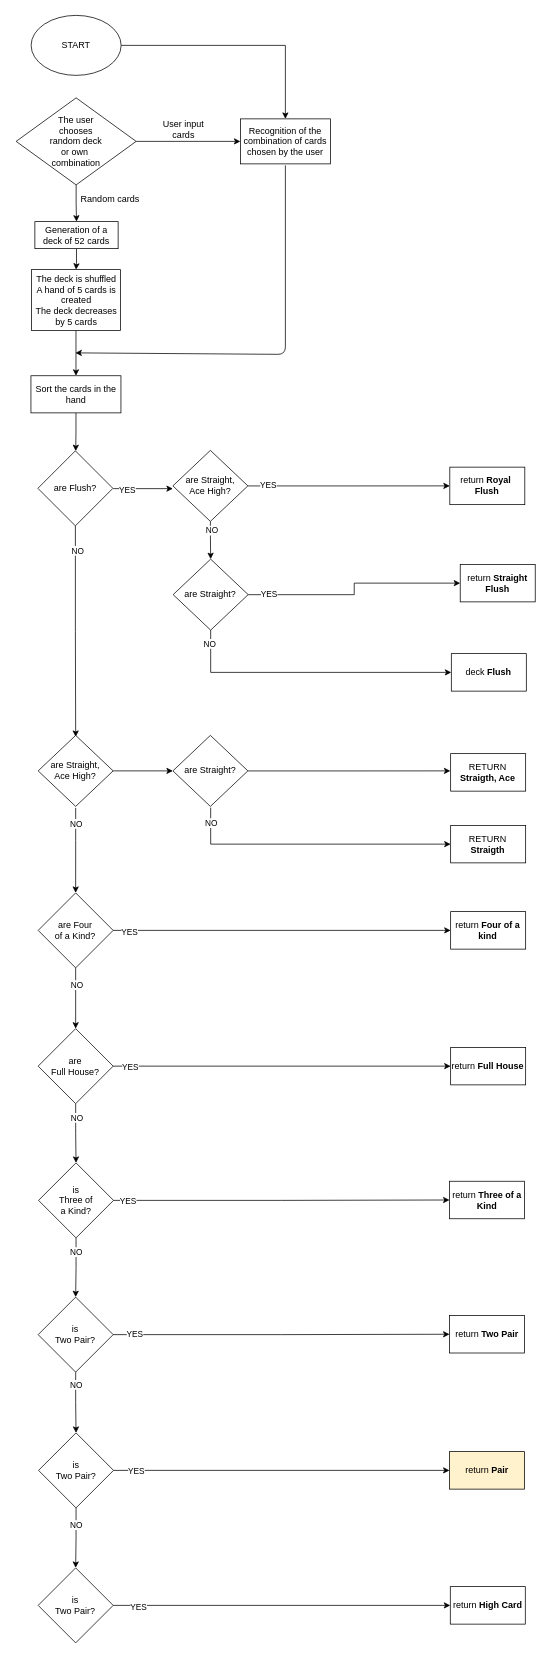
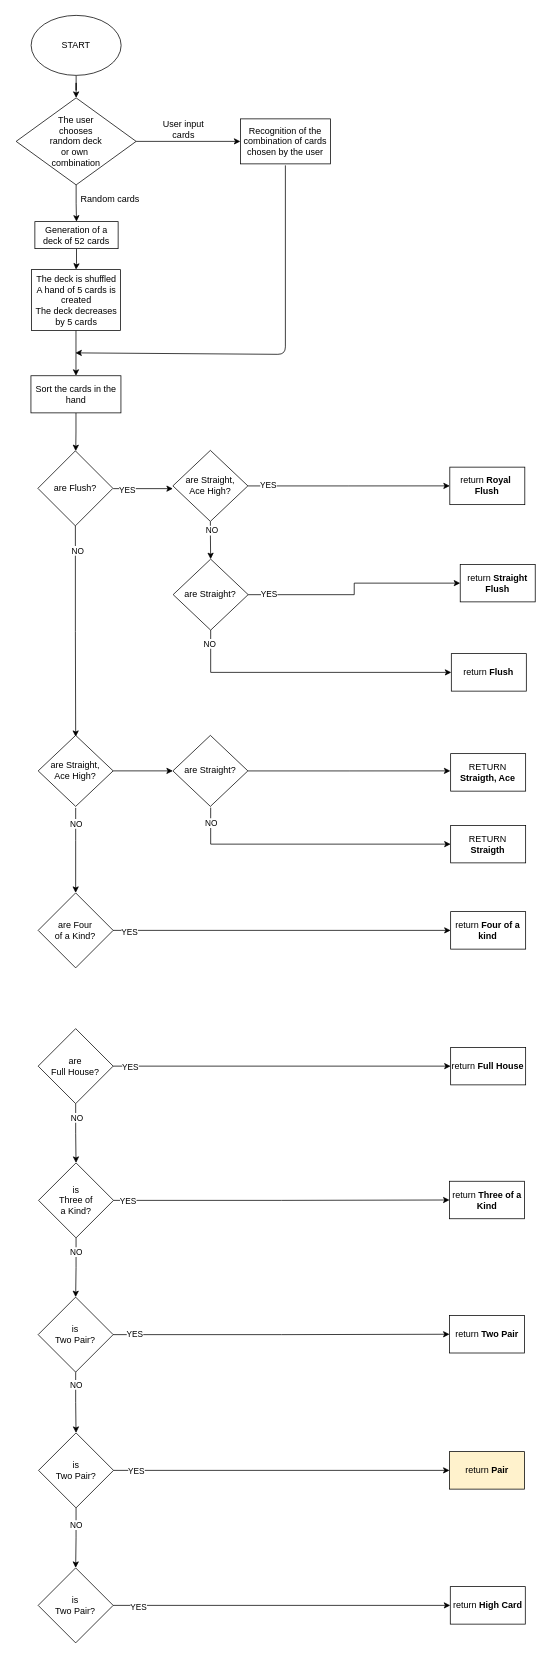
  <mxCell id="0" />
  <mxCell id="1" parent="0" />
- <mxCell id="2" value="" style="edgeStyle=orthogonalEdgeStyle;rounded=0;orthogonalLoop=1;jettySize=auto;html=1;" parent="1" source="3" target="12" edge="1"><mxGeometry relative="1" as="geometry" /></mxCell>
+ <mxCell id="2" value="" style="edgeStyle=orthogonalEdgeStyle;rounded=0;orthogonalLoop=1;jettySize=auto;html=1;" parent="1" source="3" target="6" edge="1"><mxGeometry relative="1" as="geometry" /></mxCell>
  <mxCell id="3" value="START" style="ellipse;whiteSpace=wrap;html=1;" parent="1" vertex="1"><mxGeometry x="41" y="20" width="120" height="80" as="geometry" /></mxCell>
  <mxCell id="4" value="" style="edgeStyle=orthogonalEdgeStyle;rounded=0;orthogonalLoop=1;jettySize=auto;html=1;" parent="1" source="6" target="8" edge="1"><mxGeometry relative="1" as="geometry" /></mxCell>
  <mxCell id="5" value="" style="edgeStyle=orthogonalEdgeStyle;rounded=0;orthogonalLoop=1;jettySize=auto;html=1;" parent="1" source="6" target="12" edge="1"><mxGeometry relative="1" as="geometry" /></mxCell>
  <mxCell id="6" value="The user &lt;br&gt;chooses &lt;br&gt;random deck&lt;br&gt;or own&amp;nbsp;&lt;br&gt;combination" style="rhombus;whiteSpace=wrap;html=1;" parent="1" vertex="1"><mxGeometry x="21" y="130" width="160" height="116" as="geometry" /></mxCell>
  <mxCell id="7" value="" style="edgeStyle=orthogonalEdgeStyle;rounded=0;orthogonalLoop=1;jettySize=auto;html=1;" parent="1" source="8" target="11" edge="1"><mxGeometry relative="1" as="geometry" /></mxCell>
  <mxCell id="8" value="Generation of a deck of 52 cards" style="whiteSpace=wrap;html=1;" parent="1" vertex="1"><mxGeometry x="46" y="295" width="111" height="36" as="geometry" /></mxCell>
  <mxCell id="9" value="Random cards" style="text;html=1;resizable=0;autosize=1;align=center;verticalAlign=middle;points=[];fillColor=none;strokeColor=none;rounded=0;" parent="1" vertex="1"><mxGeometry x="101" y="255" width="90" height="20" as="geometry" /></mxCell>
  <mxCell id="10" value="" style="edgeStyle=orthogonalEdgeStyle;rounded=0;orthogonalLoop=1;jettySize=auto;html=1;" parent="1" source="11" target="16" edge="1"><mxGeometry relative="1" as="geometry" /></mxCell>
  <mxCell id="11" value="&lt;div&gt;The deck is shuffled&lt;/div&gt;&lt;div&gt;A hand of 5 cards is created&lt;/div&gt;&lt;div&gt;The deck decreases by 5 cards&lt;/div&gt;" style="whiteSpace=wrap;html=1;" parent="1" vertex="1"><mxGeometry x="41.5" y="359" width="118.5" height="81" as="geometry" /></mxCell>
  <mxCell id="12" value="Recognition of the combination of cards chosen by the user" style="whiteSpace=wrap;html=1;" parent="1" vertex="1"><mxGeometry x="320" y="158" width="120" height="60" as="geometry" /></mxCell>
  <mxCell id="13" value="" style="endArrow=classic;html=1;exitX=0.5;exitY=1;exitDx=0;exitDy=0;" parent="1" edge="1"><mxGeometry width="50" height="50" relative="1" as="geometry"><mxPoint x="380" y="220" as="sourcePoint" /><mxPoint x="100" y="470" as="targetPoint" /><Array as="points"><mxPoint x="380" y="472" /></Array></mxGeometry></mxCell>
  <mxCell id="14" value="User input cards" style="text;html=1;strokeColor=none;fillColor=none;align=center;verticalAlign=middle;whiteSpace=wrap;rounded=0;" parent="1" vertex="1"><mxGeometry x="211" y="157" width="67.25" height="30" as="geometry" /></mxCell>
  <mxCell id="15" style="edgeStyle=orthogonalEdgeStyle;rounded=0;orthogonalLoop=1;jettySize=auto;html=1;entryX=0.5;entryY=0;entryDx=0;entryDy=0;" parent="1" source="16" edge="1"><mxGeometry relative="1" as="geometry"><mxPoint x="100.5" y="601" as="targetPoint" /></mxGeometry></mxCell>
  <mxCell id="16" value="Sort the cards in the hand&lt;span&gt; &lt;/span&gt;" style="whiteSpace=wrap;html=1;" parent="1" vertex="1"><mxGeometry x="40.75" y="500.5" width="120" height="49.5" as="geometry" /></mxCell>
  <mxCell id="17" value="" style="group" parent="1" vertex="1" connectable="0"><mxGeometry x="50.38" y="1190" width="650" height="782.5" as="geometry" /></mxCell>
  <mxCell id="18" style="edgeStyle=orthogonalEdgeStyle;rounded=0;orthogonalLoop=1;jettySize=auto;html=1;entryX=0.5;entryY=0;entryDx=0;entryDy=0;" parent="17" source="20" target="23" edge="1"><mxGeometry relative="1" as="geometry" /></mxCell>
  <mxCell id="19" value="NO" style="edgeLabel;html=1;align=center;verticalAlign=middle;resizable=0;points=[];" parent="18" vertex="1" connectable="0"><mxGeometry x="-0.401" relative="1" as="geometry"><mxPoint y="-5" as="offset" /></mxGeometry></mxCell>
  <mxCell id="20" value="is &lt;br&gt;Three of &lt;br&gt;a Kind?" style="rhombus;whiteSpace=wrap;html=1;" parent="17" vertex="1"><mxGeometry x="0.5" y="360" width="100" height="100" as="geometry" /></mxCell>
  <mxCell id="21" style="edgeStyle=orthogonalEdgeStyle;rounded=0;orthogonalLoop=1;jettySize=auto;html=1;entryX=0.5;entryY=0;entryDx=0;entryDy=0;" parent="17" source="23" target="36" edge="1"><mxGeometry relative="1" as="geometry" /></mxCell>
  <mxCell id="22" value="NO" style="edgeLabel;html=1;align=center;verticalAlign=middle;resizable=0;points=[];" parent="21" vertex="1" connectable="0"><mxGeometry x="-0.611" relative="1" as="geometry"><mxPoint y="1" as="offset" /></mxGeometry></mxCell>
  <mxCell id="23" value="is &lt;br&gt;Two Pair?" style="rhombus;whiteSpace=wrap;html=1;" parent="17" vertex="1"><mxGeometry y="539" width="100" height="100" as="geometry" /></mxCell>
- <mxCell id="24" style="edgeStyle=orthogonalEdgeStyle;rounded=0;orthogonalLoop=1;jettySize=auto;html=1;entryX=0.5;entryY=0;entryDx=0;entryDy=0;" parent="17" source="26" target="29" edge="1"><mxGeometry relative="1" as="geometry" /></mxCell>
- <mxCell id="25" value="NO" style="edgeLabel;html=1;align=center;verticalAlign=middle;resizable=0;points=[];" parent="24" vertex="1" connectable="0"><mxGeometry x="-0.457" y="1" relative="1" as="geometry"><mxPoint as="offset" /></mxGeometry></mxCell>
  <mxCell id="26" value="are Four &lt;br&gt;of a Kind?" style="rhombus;whiteSpace=wrap;html=1;" parent="17" vertex="1"><mxGeometry width="100" height="100" as="geometry" /></mxCell>
  <mxCell id="27" style="edgeStyle=orthogonalEdgeStyle;rounded=0;orthogonalLoop=1;jettySize=auto;html=1;entryX=0.5;entryY=0;entryDx=0;entryDy=0;" parent="17" source="29" target="20" edge="1"><mxGeometry relative="1" as="geometry" /></mxCell>
  <mxCell id="28" value="NO" style="edgeLabel;html=1;align=center;verticalAlign=middle;resizable=0;points=[];" parent="27" vertex="1" connectable="0"><mxGeometry x="-0.516" y="1" relative="1" as="geometry"><mxPoint as="offset" /></mxGeometry></mxCell>
  <mxCell id="29" value="are&lt;br&gt;Full House?" style="rhombus;whiteSpace=wrap;html=1;" parent="17" vertex="1"><mxGeometry y="181" width="100" height="100" as="geometry" /></mxCell>
  <mxCell id="30" value="return&amp;nbsp;&lt;b&gt;Four of a kind&lt;/b&gt;" style="whiteSpace=wrap;html=1;" parent="17" vertex="1"><mxGeometry x="550" y="25" width="100" height="50" as="geometry" /></mxCell>
  <mxCell id="31" value="return &lt;b&gt;Full House&lt;/b&gt;" style="whiteSpace=wrap;html=1;" parent="17" vertex="1"><mxGeometry x="550" y="206" width="100" height="50" as="geometry" /></mxCell>
  <mxCell id="32" style="edgeStyle=orthogonalEdgeStyle;rounded=0;orthogonalLoop=1;jettySize=auto;html=1;entryX=0;entryY=0.5;entryDx=0;entryDy=0;" parent="17" source="26" target="30" edge="1"><mxGeometry relative="1" as="geometry" /></mxCell>
  <mxCell id="33" value="YES" style="edgeLabel;html=1;align=center;verticalAlign=middle;resizable=0;points=[];" parent="32" vertex="1" connectable="0"><mxGeometry x="-0.924" y="-1" relative="1" as="geometry"><mxPoint x="4" as="offset" /></mxGeometry></mxCell>
  <mxCell id="34" style="edgeStyle=orthogonalEdgeStyle;rounded=0;orthogonalLoop=1;jettySize=auto;html=1;entryX=0;entryY=0.5;entryDx=0;entryDy=0;" parent="17" source="29" target="31" edge="1"><mxGeometry relative="1" as="geometry" /></mxCell>
  <mxCell id="35" value="YES" style="edgeLabel;html=1;align=center;verticalAlign=middle;resizable=0;points=[];" parent="34" vertex="1" connectable="0"><mxGeometry x="-0.947" relative="1" as="geometry"><mxPoint x="10" as="offset" /></mxGeometry></mxCell>
  <mxCell id="36" value="is &lt;br&gt;Two Pair?" style="rhombus;whiteSpace=wrap;html=1;" parent="17" vertex="1"><mxGeometry x="0.5" y="720" width="100" height="100" as="geometry" /></mxCell>
  <mxCell id="37" value="return &lt;b&gt;Three of a Kind&lt;/b&gt;&lt;span style=&quot;color: rgba(0 , 0 , 0 , 0) ; font-family: monospace ; font-size: 0px&quot;&gt;%3CmxGraphModel%3E%3Croot%3E%3CmxCell%20id%3D%220%22%2F%3E%3CmxCell%20id%3D%221%22%20parent%3D%220%22%2F%3E%3CmxCell%20id%3D%222%22%20value%3D%22RETURN%20%26lt%3Bb%26gt%3BStraigth%26lt%3B%2Fb%26gt%3B%22%20style%3D%22whiteSpace%3Dwrap%3Bhtml%3D1%3B%22%20vertex%3D%221%22%20parent%3D%221%22%3E%3CmxGeometry%20x%3D%22783.5%22%20y%3D%221493.625%22%20width%3D%22120%22%20height%3D%2260%22%20as%3D%22geometry%22%2F%3E%3C%2FmxCell%3E%3C%2Froot%3E%3C%2FmxGraphModel%3E&lt;/span&gt;" style="whiteSpace=wrap;html=1;" parent="1" vertex="1"><mxGeometry x="598.88" y="1574.5" width="100" height="50" as="geometry" /></mxCell>
  <mxCell id="38" value="return &lt;b&gt;Two Pair&lt;/b&gt;" style="whiteSpace=wrap;html=1;" parent="1" vertex="1"><mxGeometry x="598.88" y="1753.5" width="100" height="50" as="geometry" /></mxCell>
  <mxCell id="39" value="return &lt;b&gt;Pair&lt;/b&gt;" style="whiteSpace=wrap;html=1;fillColor=#fff2cc;" parent="1" vertex="1"><mxGeometry x="598.88" y="1935" width="100" height="50" as="geometry" /></mxCell>
  <mxCell id="40" value="" style="edgeStyle=orthogonalEdgeStyle;rounded=0;orthogonalLoop=1;jettySize=auto;html=1;" parent="1" source="20" target="37" edge="1"><mxGeometry relative="1" as="geometry" /></mxCell>
  <mxCell id="41" value="YES" style="edgeLabel;html=1;align=center;verticalAlign=middle;resizable=0;points=[];" parent="40" vertex="1" connectable="0"><mxGeometry x="-0.915" relative="1" as="geometry"><mxPoint as="offset" /></mxGeometry></mxCell>
  <mxCell id="42" value="" style="edgeStyle=orthogonalEdgeStyle;rounded=0;orthogonalLoop=1;jettySize=auto;html=1;" parent="1" source="23" target="38" edge="1"><mxGeometry relative="1" as="geometry" /></mxCell>
  <mxCell id="43" value="YES" style="edgeLabel;html=1;align=center;verticalAlign=middle;resizable=0;points=[];" parent="42" vertex="1" connectable="0"><mxGeometry x="-0.931" y="1" relative="1" as="geometry"><mxPoint x="13" as="offset" /></mxGeometry></mxCell>
  <mxCell id="44" style="edgeStyle=orthogonalEdgeStyle;rounded=0;orthogonalLoop=1;jettySize=auto;html=1;" parent="1" edge="1"><mxGeometry relative="1" as="geometry"><mxPoint x="230" y="651" as="targetPoint" /><Array as="points"><mxPoint x="180" y="651" /><mxPoint x="180" y="651" /></Array><mxPoint x="150.5" y="651" as="sourcePoint" /></mxGeometry></mxCell>
  <mxCell id="45" value="YES" style="edgeLabel;html=1;align=center;verticalAlign=middle;resizable=0;points=[];" parent="44" vertex="1" connectable="0"><mxGeometry x="-0.65" y="-1" relative="1" as="geometry"><mxPoint x="4" as="offset" /></mxGeometry></mxCell>
  <mxCell id="46" style="edgeStyle=orthogonalEdgeStyle;rounded=0;orthogonalLoop=1;jettySize=auto;html=1;entryX=0;entryY=0.5;entryDx=0;entryDy=0;" parent="1" source="50" target="73" edge="1"><mxGeometry relative="1" as="geometry" /></mxCell>
  <mxCell id="47" value="YES" style="edgeLabel;html=1;align=center;verticalAlign=middle;resizable=0;points=[];" parent="46" vertex="1" connectable="0"><mxGeometry x="-0.829" y="1" relative="1" as="geometry"><mxPoint x="2" as="offset" /></mxGeometry></mxCell>
  <mxCell id="48" style="edgeStyle=orthogonalEdgeStyle;rounded=0;orthogonalLoop=1;jettySize=auto;html=1;entryX=0;entryY=0.5;entryDx=0;entryDy=0;" parent="1" source="50" target="74" edge="1"><mxGeometry relative="1" as="geometry"><Array as="points"><mxPoint x="280" y="896" /></Array></mxGeometry></mxCell>
  <mxCell id="49" value="NO" style="edgeLabel;html=1;align=center;verticalAlign=middle;resizable=0;points=[];" parent="48" vertex="1" connectable="0"><mxGeometry x="-0.906" y="-2" relative="1" as="geometry"><mxPoint as="offset" /></mxGeometry></mxCell>
  <mxCell id="50" value="are Straight?" style="rhombus;whiteSpace=wrap;html=1;" parent="1" vertex="1"><mxGeometry x="230.38" y="745" width="100" height="94.695" as="geometry" /></mxCell>
  <mxCell id="51" style="edgeStyle=orthogonalEdgeStyle;rounded=0;orthogonalLoop=1;jettySize=auto;html=1;entryX=0;entryY=0.5;entryDx=0;entryDy=0;" parent="1" source="55" target="75" edge="1"><mxGeometry relative="1" as="geometry" /></mxCell>
  <mxCell id="52" value="YES" style="edgeLabel;html=1;align=center;verticalAlign=middle;resizable=0;points=[];" parent="51" vertex="1" connectable="0"><mxGeometry x="-0.653" y="1" relative="1" as="geometry"><mxPoint x="-20" as="offset" /></mxGeometry></mxCell>
  <mxCell id="53" style="edgeStyle=orthogonalEdgeStyle;rounded=0;orthogonalLoop=1;jettySize=auto;html=1;entryX=0.5;entryY=0;entryDx=0;entryDy=0;" parent="1" source="55" target="50" edge="1"><mxGeometry relative="1" as="geometry"><Array as="points"><mxPoint x="280" y="710" /><mxPoint x="280" y="710" /></Array></mxGeometry></mxCell>
  <mxCell id="54" value="NO" style="edgeLabel;html=1;align=center;verticalAlign=middle;resizable=0;points=[];" parent="53" vertex="1" connectable="0"><mxGeometry x="-0.762" y="1" relative="1" as="geometry"><mxPoint y="6" as="offset" /></mxGeometry></mxCell>
  <mxCell id="55" value="are Straight,&lt;br&gt;Ace High?" style="rhombus;whiteSpace=wrap;html=1;" parent="1" vertex="1"><mxGeometry x="230" y="600" width="100" height="94.695" as="geometry" /></mxCell>
  <mxCell id="56" value="" style="group" parent="1" vertex="1" connectable="0"><mxGeometry x="20" y="595.66" width="137" height="120.62" as="geometry" /></mxCell>
  <mxCell id="57" value="are Flush?" style="rhombus;whiteSpace=wrap;html=1;" parent="56" vertex="1"><mxGeometry x="30" y="4.96" width="100" height="100" as="geometry" /></mxCell>
  <mxCell id="58" style="edgeStyle=orthogonalEdgeStyle;rounded=0;orthogonalLoop=1;jettySize=auto;html=1;entryX=0.5;entryY=0;entryDx=0;entryDy=0;" parent="1" target="26" edge="1"><mxGeometry relative="1" as="geometry"><Array as="points"><mxPoint x="100.38" y="1120" /><mxPoint x="100.38" y="1120" /></Array><mxPoint x="100.4" y="1076.676" as="sourcePoint" /></mxGeometry></mxCell>
  <mxCell id="59" value="NO" style="edgeLabel;html=1;align=center;verticalAlign=middle;resizable=0;points=[];" parent="58" vertex="1" connectable="0"><mxGeometry x="-0.621" relative="1" as="geometry"><mxPoint as="offset" /></mxGeometry></mxCell>
  <mxCell id="60" style="edgeStyle=orthogonalEdgeStyle;rounded=0;orthogonalLoop=1;jettySize=auto;html=1;exitX=0.5;exitY=1;exitDx=0;exitDy=0;" parent="1" source="57" edge="1"><mxGeometry relative="1" as="geometry"><mxPoint x="100.38" y="770.62" as="sourcePoint" /><mxPoint x="100.4" y="982.019" as="targetPoint" /></mxGeometry></mxCell>
  <mxCell id="61" value="NO" style="edgeLabel;html=1;align=center;verticalAlign=middle;resizable=0;points=[];" parent="60" vertex="1" connectable="0"><mxGeometry x="-0.765" y="2" relative="1" as="geometry"><mxPoint as="offset" /></mxGeometry></mxCell>
  <mxCell id="62" style="edgeStyle=orthogonalEdgeStyle;rounded=0;orthogonalLoop=1;jettySize=auto;html=1;entryX=0;entryY=0.5;entryDx=0;entryDy=0;" parent="1" target="72" edge="1"><mxGeometry relative="1" as="geometry"><Array as="points"><mxPoint x="280.38" y="1125" /></Array><mxPoint x="280.4" y="1076.326" as="sourcePoint" /></mxGeometry></mxCell>
  <mxCell id="63" value="NO" style="edgeLabel;html=1;align=center;verticalAlign=middle;resizable=0;points=[];" parent="62" vertex="1" connectable="0"><mxGeometry x="-0.775" relative="1" as="geometry"><mxPoint y="-21" as="offset" /></mxGeometry></mxCell>
  <mxCell id="64" value="return &lt;b&gt;High Card&lt;/b&gt;" style="whiteSpace=wrap;html=1;" parent="1" vertex="1"><mxGeometry x="599.88" y="2115" width="100" height="50" as="geometry" /></mxCell>
  <mxCell id="65" style="edgeStyle=orthogonalEdgeStyle;rounded=0;orthogonalLoop=1;jettySize=auto;html=1;entryX=0;entryY=0.5;entryDx=0;entryDy=0;" parent="1" source="67" target="64" edge="1"><mxGeometry relative="1" as="geometry" /></mxCell>
  <mxCell id="66" value="YES" style="edgeLabel;html=1;align=center;verticalAlign=middle;resizable=0;points=[];" parent="65" vertex="1" connectable="0"><mxGeometry x="-0.854" y="-1" relative="1" as="geometry"><mxPoint as="offset" /></mxGeometry></mxCell>
  <mxCell id="67" value="is &lt;br&gt;Two Pair?" style="rhombus;whiteSpace=wrap;html=1;" parent="1" vertex="1"><mxGeometry x="50.38" y="2090" width="100" height="100" as="geometry" /></mxCell>
  <mxCell id="68" style="edgeStyle=orthogonalEdgeStyle;rounded=0;orthogonalLoop=1;jettySize=auto;html=1;entryX=0.5;entryY=0;entryDx=0;entryDy=0;" parent="1" source="36" target="67" edge="1"><mxGeometry relative="1" as="geometry" /></mxCell>
  <mxCell id="69" value="NO" style="edgeLabel;html=1;align=center;verticalAlign=middle;resizable=0;points=[];" parent="68" vertex="1" connectable="0"><mxGeometry x="-0.249" relative="1" as="geometry"><mxPoint y="-7" as="offset" /></mxGeometry></mxCell>
  <mxCell id="70" style="edgeStyle=orthogonalEdgeStyle;rounded=0;orthogonalLoop=1;jettySize=auto;html=1;exitX=1;exitY=0.5;exitDx=0;exitDy=0;entryX=0;entryY=0.5;entryDx=0;entryDy=0;" parent="1" source="36" target="39" edge="1"><mxGeometry relative="1" as="geometry" /></mxCell>
  <mxCell id="71" value="YES" style="edgeLabel;html=1;align=center;verticalAlign=middle;resizable=0;points=[];" parent="70" vertex="1" connectable="0"><mxGeometry x="-0.863" relative="1" as="geometry"><mxPoint x="-1" as="offset" /></mxGeometry></mxCell>
  <mxCell id="72" value="RETURN &lt;b&gt;Straigth&lt;/b&gt;" style="whiteSpace=wrap;html=1;" parent="1" vertex="1"><mxGeometry x="600.38" y="1100" width="100" height="50" as="geometry" /></mxCell>
  <mxCell id="73" value="return&amp;nbsp;&lt;b&gt;Straight Flush&lt;/b&gt;" style="whiteSpace=wrap;html=1;" parent="1" vertex="1"><mxGeometry x="613.13" y="752" width="100" height="50" as="geometry" /></mxCell>
- <mxCell id="74" value="deck &lt;b&gt;Flush&lt;/b&gt;" style="whiteSpace=wrap;html=1;" parent="1" vertex="1"><mxGeometry x="601.25" y="871" width="100" height="50" as="geometry" /></mxCell>
+ <mxCell id="74" value="return &lt;b&gt;Flush&lt;/b&gt;" style="whiteSpace=wrap;html=1;" parent="1" vertex="1"><mxGeometry x="601.25" y="871" width="100" height="50" as="geometry" /></mxCell>
  <mxCell id="75" value="return&amp;nbsp;&lt;b style=&quot;font-family: &amp;#34;arial&amp;#34; , &amp;#34;helvetica&amp;#34; , sans-serif ; text-align: left&quot;&gt;Royal&amp;nbsp; Flush&lt;/b&gt;" style="whiteSpace=wrap;html=1;" parent="1" vertex="1"><mxGeometry x="599.25" y="622.35" width="100" height="50" as="geometry" /></mxCell>
  <mxCell id="76" value="RETURN &lt;b&gt;Straigth, Ace&lt;/b&gt;" style="whiteSpace=wrap;html=1;" parent="1" vertex="1"><mxGeometry x="600.38" y="1004.35" width="100" height="50" as="geometry" /></mxCell>
  <mxCell id="77" value="" style="edgeStyle=orthogonalEdgeStyle;rounded=0;orthogonalLoop=1;jettySize=auto;html=1;" parent="1" source="78" target="80" edge="1"><mxGeometry relative="1" as="geometry" /></mxCell>
  <mxCell id="78" value="are Straight,&lt;br&gt;Ace High?" style="rhombus;whiteSpace=wrap;html=1;" parent="1" vertex="1"><mxGeometry x="50.38" y="980" width="100" height="94.695" as="geometry" /></mxCell>
  <mxCell id="79" style="edgeStyle=orthogonalEdgeStyle;rounded=0;orthogonalLoop=1;jettySize=auto;html=1;" parent="1" source="80" edge="1"><mxGeometry relative="1" as="geometry"><mxPoint x="600" y="1027.347" as="targetPoint" /></mxGeometry></mxCell>
  <mxCell id="80" value="are Straight?" style="rhombus;whiteSpace=wrap;html=1;" parent="1" vertex="1"><mxGeometry x="230" y="980" width="100" height="94.695" as="geometry" /></mxCell>
